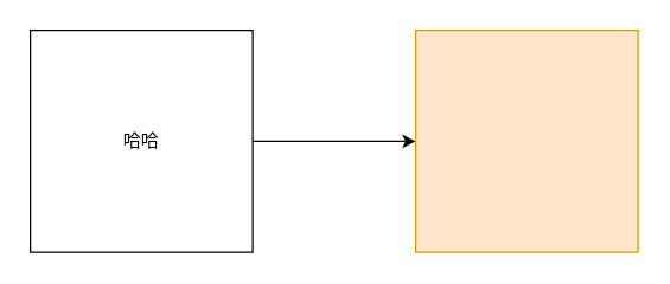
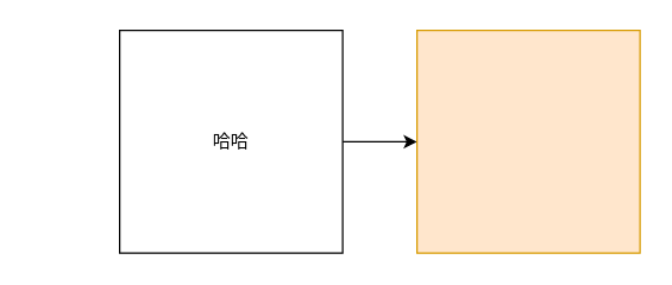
  <mxCell id="0" />
  <mxCell id="1" parent="0" />
  <mxCell id="2" style="edgeStyle=orthogonalEdgeStyle;rounded=0;orthogonalLoop=1;jettySize=auto;html=1;exitX=1;exitY=0.5;exitDx=0;exitDy=0;" parent="1" source="3" target="4" edge="1"><mxGeometry relative="1" as="geometry" /></mxCell>
- <mxCell id="3" value="哈哈" style="whiteSpace=wrap;html=1;aspect=fixed;" parent="1" vertex="1"><mxGeometry x="20" y="20" width="150" height="150" as="geometry" /></mxCell>
+ <mxCell id="3" value="哈哈" style="whiteSpace=wrap;html=1;aspect=fixed;" parent="1" vertex="1"><mxGeometry x="80" y="20" width="150" height="150" as="geometry" /></mxCell>
  <mxCell id="4" value="" style="whiteSpace=wrap;html=1;aspect=fixed;fillColor=#ffe6cc;strokeColor=#d79b00;" parent="1" vertex="1"><mxGeometry x="280" y="20" width="150" height="150" as="geometry" /></mxCell>
